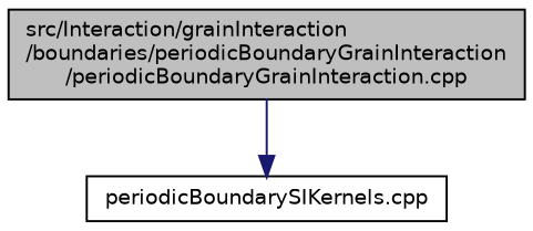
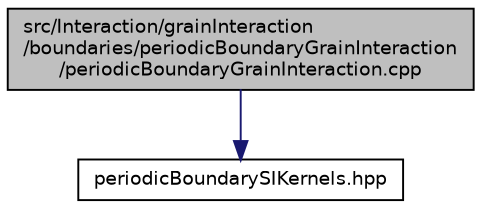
  digraph {
    node [color=black fontname=Helvetica fontsize=10 shape=record style=filled]
    n1 [fillcolor=grey75 fontcolor=black height=0.2 label="src/Interaction/grainInteraction\l/boundaries/periodicBoundaryGrainInteraction\l/periodicBoundaryGrainInteraction.cpp" width=0.4]
-   n2 [fillcolor=white height=0.2 label="periodicBoundarySIKernels.cpp" width=0.4]
+   n2 [fillcolor=white height=0.2 label="periodicBoundarySIKernels.hpp" width=0.4]
    n1 -> n2 [color=midnightblue fontname=Helvetica fontsize=10 labelfontname=Helvetica labelfontsize=10 style=solid]
  }
